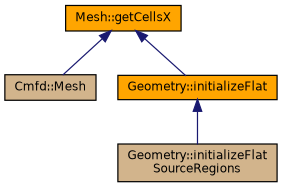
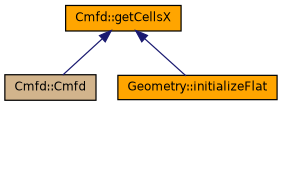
  digraph {
    rankdir=TB
    node [color=black fillcolor=orange fontname=Helvetica fontsize=10 shape=record style=filled]
    edge [color=midnightblue dir=back fontname=Helvetica fontsize=10 labelfontname=Helvetica labelfontsize=10 style=solid]
-   n1 [fontcolor=black height=0.2 label="Mesh::getCellsX" width=0.4]
-   n2 [fillcolor=tan height=0.2 label="Cmfd::Mesh" width=0.4]
+   n1 [fontcolor=black height=0.2 label="Cmfd::getCellsX" width=0.4]
+   n2 [fillcolor=tan height=0.2 label="Cmfd::Cmfd" width=0.4]
    n3 [height=0.2 label="Geometry::initializeFlat" width=0.4]
-   n4 [fillcolor=tan height=0.2 label="Geometry::initializeFlat\lSourceRegions" width=0.4]
    n1 -> n2
    n1 -> n3
-   n3 -> n4
  }
